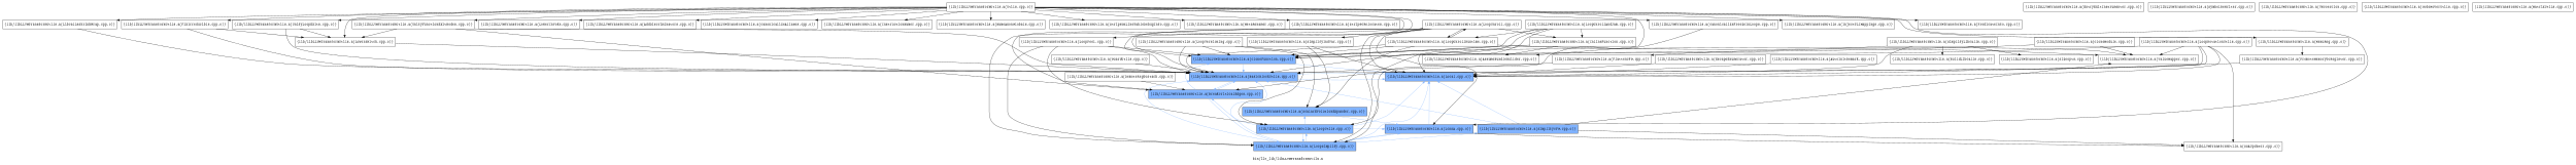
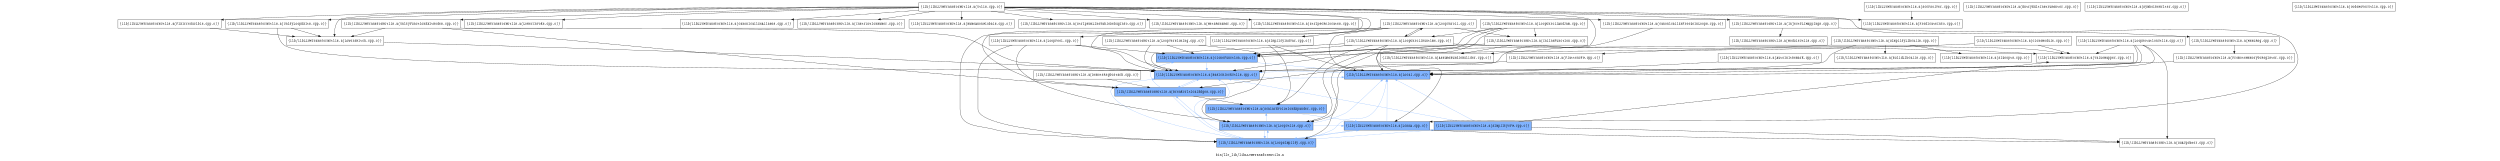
  digraph {
    fontname="Courier Prime"
    label="bin/llc_lib/libLLVMTransformUtils.a"
    rankdir=TB
    node [fontname="Courier Prime" group=0 shape=box]
    edge [fontname="Courier Prime"]
    n1 [label="{lib/libLLVMTransformUtils.a(CloneModule.cpp.o)}"]
    n2 [fillcolor="0.600000 0.5 1" group=1 label="{lib/libLLVMTransformUtils.a(CloneFunction.cpp.o)}" style=filled]
    n3 [label="{lib/libLLVMTransformUtils.a(ValueMapper.cpp.o)}"]
    n4 [fillcolor="0.600000 0.5 1" group=1 label="{lib/libLLVMTransformUtils.a(BasicBlockUtils.cpp.o)}" style=filled]
    n5 [fillcolor="0.600000 0.5 1" group=1 label="{lib/libLLVMTransformUtils.a(Local.cpp.o)}" style=filled]
    n6 [fillcolor="0.600000 0.5 1" group=1 label="{lib/libLLVMTransformUtils.a(BreakCriticalEdges.cpp.o)}" style=filled]
    n7 [fillcolor="0.600000 0.5 1" group=1 label="{lib/libLLVMTransformUtils.a(LoopSimplify.cpp.o)}" style=filled]
    n8 [fillcolor="0.600000 0.5 1" group=1 label="{lib/libLLVMTransformUtils.a(LCSSA.cpp.o)}" style=filled]
    n9 [fillcolor="0.600000 0.5 1" group=1 label="{lib/libLLVMTransformUtils.a(LoopUtils.cpp.o)}" style=filled]
    n10 [fillcolor="0.600000 0.5 1" group=1 label="{lib/libLLVMTransformUtils.a(SimplifyCFG.cpp.o)}" style=filled]
    n11 [label="{lib/libLLVMTransformUtils.a(SSAUpdater.cpp.o)}"]
    n12 [fillcolor="0.600000 0.5 1" group=1 label="{lib/libLLVMTransformUtils.a(ScalarEvolutionExpander.cpp.o)}" style=filled]
    n13 [label="{lib/libLLVMTransformUtils.a(EntryExitInstrumenter.cpp.o)}"]
    n14 [label="{lib/libLLVMTransformUtils.a(Utils.cpp.o)}"]
    n15 [label="{lib/libLLVMTransformUtils.a(AssumeBundleBuilder.cpp.o)}"]
    n16 [label="{lib/libLLVMTransformUtils.a(CanonicalizeFreezeInLoops.cpp.o)}"]
    n17 [label="{lib/libLLVMTransformUtils.a(LowerInvoke.cpp.o)}"]
    n18 [label="{lib/libLLVMTransformUtils.a(LowerSwitch.cpp.o)}"]
    n19 [label="{lib/libLLVMTransformUtils.a(PredicateInfo.cpp.o)}"]
    n20 [label="{lib/libLLVMTransformUtils.a(UnifyFunctionExitNodes.cpp.o)}"]
-   n21 [label="{lib/libLLVMTransformUtils.a(AddDiscriminators.cpp.o)}"]
    n22 [label="{lib/libLLVMTransformUtils.a(CanonicalizeAliases.cpp.o)}"]
    n23 [label="{lib/libLLVMTransformUtils.a(InstructionNamer.cpp.o)}"]
-   n24 [label="{lib/libLLVMTransformUtils.a(LibCallsShrinkWrap.cpp.o)}"]
    n25 [label="{lib/libLLVMTransformUtils.a(NameAnonGlobals.cpp.o)}"]
    n26 [label="{lib/libLLVMTransformUtils.a(Mem2Reg.cpp.o)}"]
    n27 [label="{lib/libLLVMTransformUtils.a(StripNonLineTableDebugInfo.cpp.o)}"]
    n28 [label="{lib/libLLVMTransformUtils.a(MetaRenamer.cpp.o)}"]
    n29 [label="{lib/libLLVMTransformUtils.a(StripGCRelocates.cpp.o)}"]
    n30 [label="{lib/libLLVMTransformUtils.a(InjectTLIMappings.cpp.o)}"]
    n31 [label="{lib/libLLVMTransformUtils.a(FixIrreducible.cpp.o)}"]
    n32 [label="{lib/libLLVMTransformUtils.a(UnifyLoopExits.cpp.o)}"]
    n33 [label="{lib/libLLVMTransformUtils.a(PromoteMemoryToRegister.cpp.o)}"]
+   n34 [label="{lib/libLLVMTransformUtils.a(ModuleUtils.cpp.o)}"]
    n35 [label="{lib/libLLVMTransformUtils.a(SimplifyLibCalls.cpp.o)}"]
    n36 [label="{lib/libLLVMTransformUtils.a(BuildLibCalls.cpp.o)}"]
    n37 [label="{lib/libLLVMTransformUtils.a(FlattenCFG.cpp.o)}"]
    n38 [label="{lib/libLLVMTransformUtils.a(SizeOpts.cpp.o)}"]
    n39 [label="{lib/libLLVMTransformUtils.a(InlineFunction.cpp.o)}"]
    n40 [label="{lib/libLLVMTransformUtils.a(DemoteRegToStack.cpp.o)}"]
    n41 [label="{lib/libLLVMTransformUtils.a(SymbolRewriter.cpp.o)}"]
-   n42 [label="{lib/libLLVMTransformUtils.a(EscapeEnumerator.cpp.o)}"]
    n43 [label="{lib/libLLVMTransformUtils.a(LoopVersioning.cpp.o)}"]
    n44 [label="{lib/libLLVMTransformUtils.a(AutoInitRemark.cpp.o)}"]
-   n45 [label="{lib/libLLVMTransformUtils.a(GuardUtils.cpp.o)}"]
-   n46 [label="{lib/libLLVMTransformUtils.a(VNCoercion.cpp.o)}"]
    n47 [label="{lib/libLLVMTransformUtils.a(SimplifyIndVar.cpp.o)}"]
    n48 [label="{lib/libLLVMTransformUtils.a(CodeMoverUtils.cpp.o)}"]
    n49 [label="{lib/libLLVMTransformUtils.a(LoopPeel.cpp.o)}"]
    n50 [label="{lib/libLLVMTransformUtils.a(LoopRotationUtils.cpp.o)}"]
    n51 [label="{lib/libLLVMTransformUtils.a(LoopUnroll.cpp.o)}"]
    n52 [label="{lib/libLLVMTransformUtils.a(LoopUnrollRuntime.cpp.o)}"]
    n53 [label="{lib/libLLVMTransformUtils.a(LoopUnrollAndJam.cpp.o)}"]
-   n54 [label="{lib/libLLVMTransformUtils.a(MatrixUtils.cpp.o)}"]
+   n55 [label="{lib/libLLVMTransformUtils.a(SCCPSolver.cpp.o)}"]
    subgraph sub_1 {
      rank=same
      n1
    }
    subgraph sub_2 {
      rank=same
      n2
      n3
    }
    subgraph sub_3 {
      rank=same
      n4
      n5
    }
    subgraph sub_4 {
      rank=same
      n6
    }
    subgraph sub_5 {
      rank=same
      n7
    }
    subgraph sub_6 {
      rank=same
      n8
      n9
      n10
    }
    subgraph sub_7 {
      rank=same
      n1
    }
    subgraph sub_8 {
      rank=same
      n2
      n3
    }
    subgraph sub_9 {
      rank=same
      n4
      n5
    }
    subgraph sub_10 {
      rank=same
      n6
    }
    subgraph sub_11 {
      rank=same
      n7
    }
    subgraph sub_12 {
      rank=same
      n8
      n9
      n10
    }
    n1 -> n2
    n1 -> n3
    n2 -> n3
    n2 -> n4 [color="0.600000 0.5 1"]
    n2 -> n5 [color="0.600000 0.5 1"]
    n4 -> n5 [color="0.600000 0.5 1"]
    n4 -> n6 [color="0.600000 0.5 1"]
    n5 -> n4 [color="0.600000 0.5 1"]
    n6 -> n2 [color="0.600000 0.5 1"]
    n6 -> n4 [color="0.600000 0.5 1"]
    n6 -> n7 [color="0.600000 0.5 1"]
    n7 -> n4 [color="0.600000 0.5 1"]
    n7 -> n5 [color="0.600000 0.5 1"]
    n7 -> n6 [color="0.600000 0.5 1"]
    n7 -> n8 [color="0.600000 0.5 1"]
    n7 -> n9 [color="0.600000 0.5 1"]
    n7 -> n10 [color="0.600000 0.5 1"]
    n8 -> n5 [color="0.600000 0.5 1"]
    n8 -> n7 [color="0.600000 0.5 1"]
    n8 -> n11
    n9 -> n4 [color="0.600000 0.5 1"]
    n9 -> n5 [color="0.600000 0.5 1"]
    n9 -> n7 [color="0.600000 0.5 1"]
    n9 -> n8 [color="0.600000 0.5 1"]
    n9 -> n12 [color="0.600000 0.5 1"]
    n10 -> n3
    n10 -> n4 [color="0.600000 0.5 1"]
    n10 -> n5 [color="0.600000 0.5 1"]
    n10 -> n11
    n12 -> n8 [color="0.600000 0.5 1"]
    n14 -> n6
    n14 -> n7
    n14 -> n8
    n14 -> n15
    n14 -> n16
    n14 -> n17
    n14 -> n18
    n14 -> n19
    n14 -> n20
-   n14 -> n21
    n14 -> n22
    n14 -> n23
-   n14 -> n24
    n14 -> n25
-   n14 -> n26
+   n30 -> n26
    n14 -> n27
    n14 -> n28
    n14 -> n29
    n14 -> n30
    n14 -> n31
    n14 -> n32
    n16 -> n7
    n18 -> n4
    n20 -> n4
    n20 -> n6
    n20 -> n18
-   n24 -> n4
    n26 -> n33
-   n31 -> n4
+   n30 -> n34
    n31 -> n18
    n32 -> n4
    n32 -> n18
    n33 -> n5
    n35 -> n5
    n35 -> n36
    n35 -> n37
    n35 -> n38
    n37 -> n4
    n39 -> n2
    n39 -> n5
    n39 -> n15
    n40 -> n6
-   n42 -> n5
    n43 -> n2
    n43 -> n4
    n43 -> n9
-   n43 -> n12
+   n6 -> n12
    n44 -> n5
-   n45 -> n4
    n47 -> n5
    n47 -> n12
    n49 -> n2
    n49 -> n4
    n49 -> n7
    n49 -> n9
-   n50 -> n2
    n50 -> n3
    n50 -> n4
    n50 -> n5
    n50 -> n6
    n50 -> n11
-   n51 -> n2
    n51 -> n4
    n51 -> n5
-   n51 -> n7
-   n51 -> n8
+   n52 -> n8
    n51 -> n39
    n51 -> n47
    n51 -> n49
    n51 -> n52
    n52 -> n2
    n52 -> n3
    n52 -> n4
+   n52 -> n9
    n52 -> n12
    n52 -> n51
    n53 -> n2
    n53 -> n4
    n53 -> n9
    n53 -> n39
    n53 -> n52
+   n55 -> n19
  }
